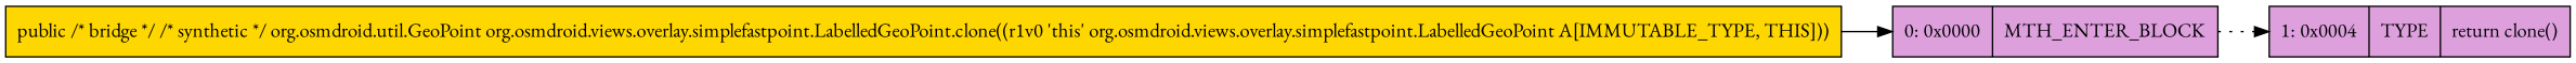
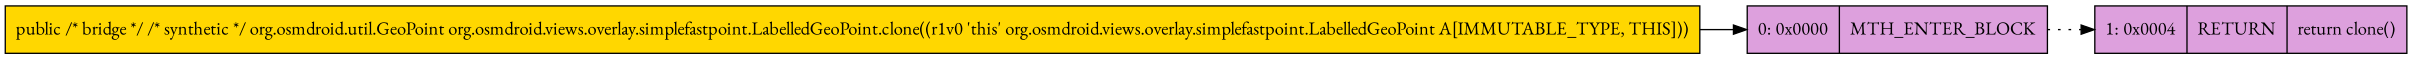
  digraph {
    rankdir=LR
    fontname="EB Garamond"
    node [shape=record style=filled fillcolor=plum fontname="EB Garamond"]
    edge [fontname="EB Garamond"]
    n1 [label="{0\:\ 0x0000|MTH_ENTER_BLOCK\l}"]
-   n2 [label="{1\:\ 0x0004|TYPE\l|return clone()\l}"]
+   n2 [label="{1\:\ 0x0004|RETURN\l|return clone()\l}"]
    n3 [label="{public \/* bridge *\/ \/* synthetic *\/ org.osmdroid.util.GeoPoint org.osmdroid.views.overlay.simplefastpoint.LabelledGeoPoint.clone((r1v0 'this' org.osmdroid.views.overlay.simplefastpoint.LabelledGeoPoint A[IMMUTABLE_TYPE, THIS])) }" fillcolor=gold]
    n1 -> n2 [style=dotted]
    n3 -> n1 [style=solid]
  }
